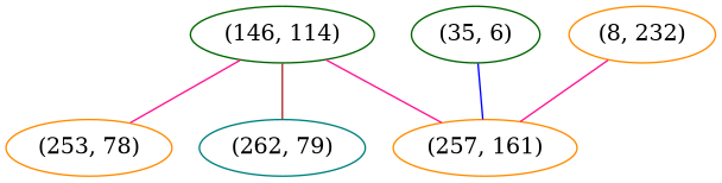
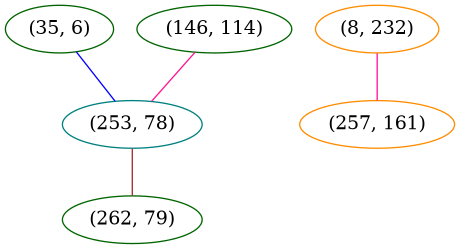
  graph {
    node [color=teal]
    edge [color=deeppink weight=1]
-   "(253, 78)" [color=darkorange]
+   "(253, 78)"
    "(35, 6)" [color=darkgreen]
    n3 [color=darkorange label="(8, 232)"]
    "(257, 161)" [color=darkorange]
-   "(262, 79)"
+   "(262, 79)" [color=darkgreen]
    "(146, 114)" [color=darkgreen]
-   "(146, 114)" -- "(262, 79)" [color=brown]
-   "(35, 6)" -- "(257, 161)" [color=blue]
+   "(253, 78)" -- "(262, 79)" [color=brown]
+   "(35, 6)" -- "(253, 78)" [color=blue]
    n3 -- "(257, 161)"
    "(146, 114)" -- "(253, 78)"
-   "(146, 114)" -- "(257, 161)"
  }
